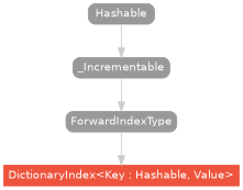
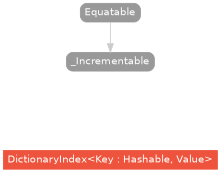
  strict digraph {
    node [color="#999999" fillcolor="#999999" fontcolor=white fontname=Helvetica fontsize=12 margin="0.07,0.05" shape=box style="filled,rounded"]
    edge [color="#cccccc"]
    "DictionaryIndex<Key : Hashable, Value>" [color="#ee543d" fillcolor="#ee543d" height=0.3 style=filled]
-   Equatable [height=0.3 label=Hashable]
+   Equatable [height=0.3]
    _Incrementable [height=0.3]
-   ForwardIndexType [height=0.3]
    subgraph sub_1 {
      rank=max
      "DictionaryIndex<Key : Hashable, Value>"
    }
    Equatable -> _Incrementable
-   _Incrementable -> ForwardIndexType
-   ForwardIndexType -> "DictionaryIndex<Key : Hashable, Value>"
  }
